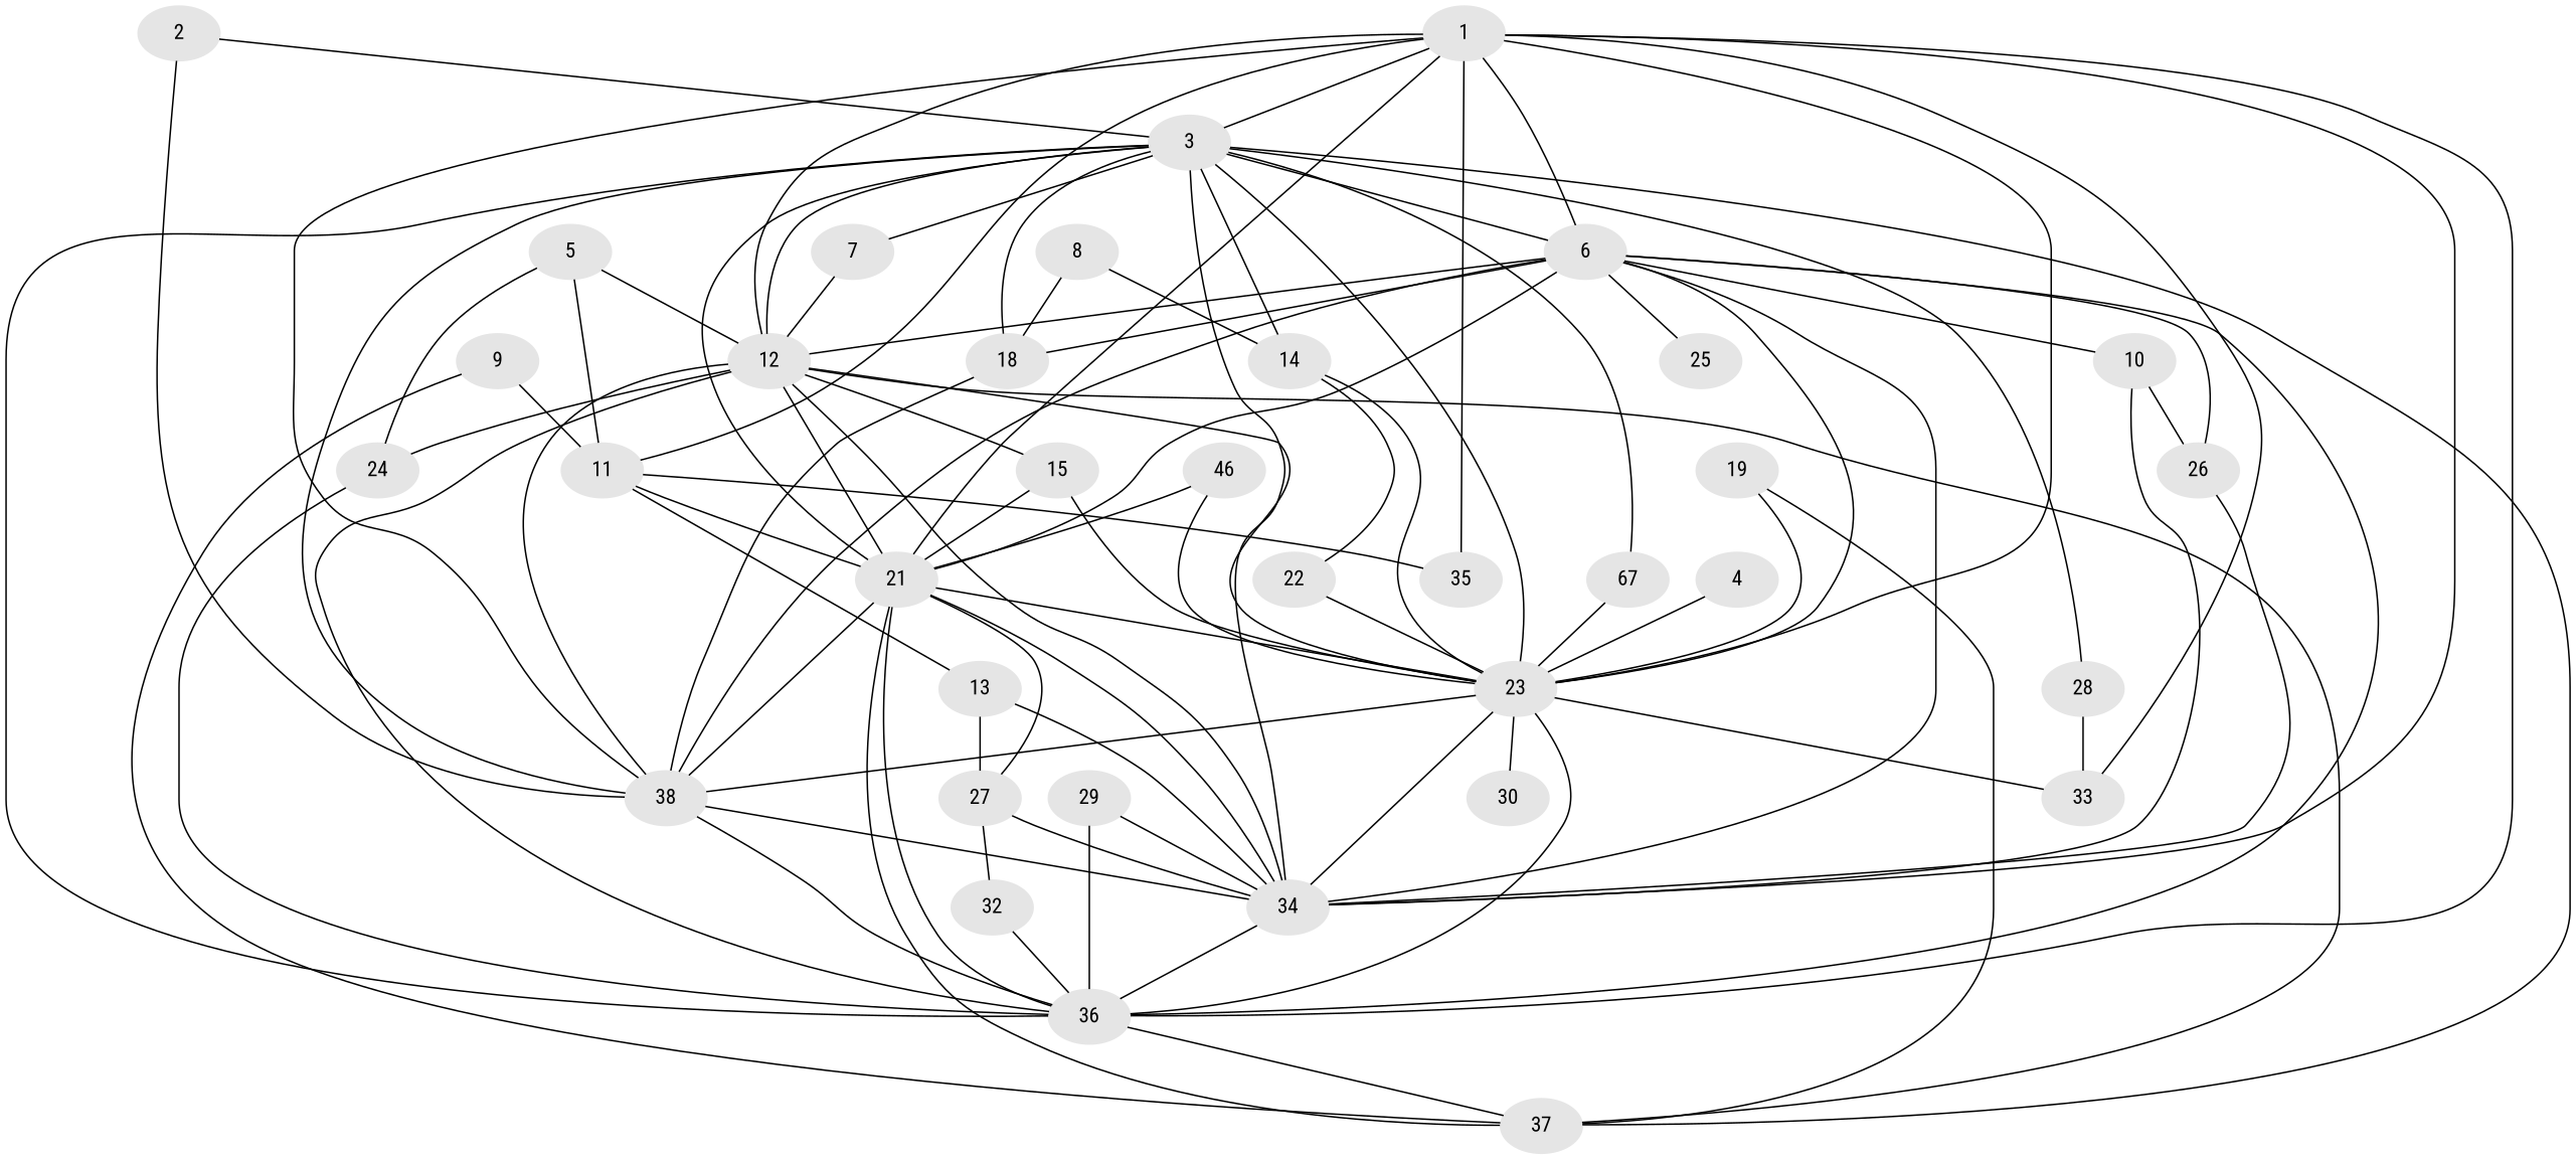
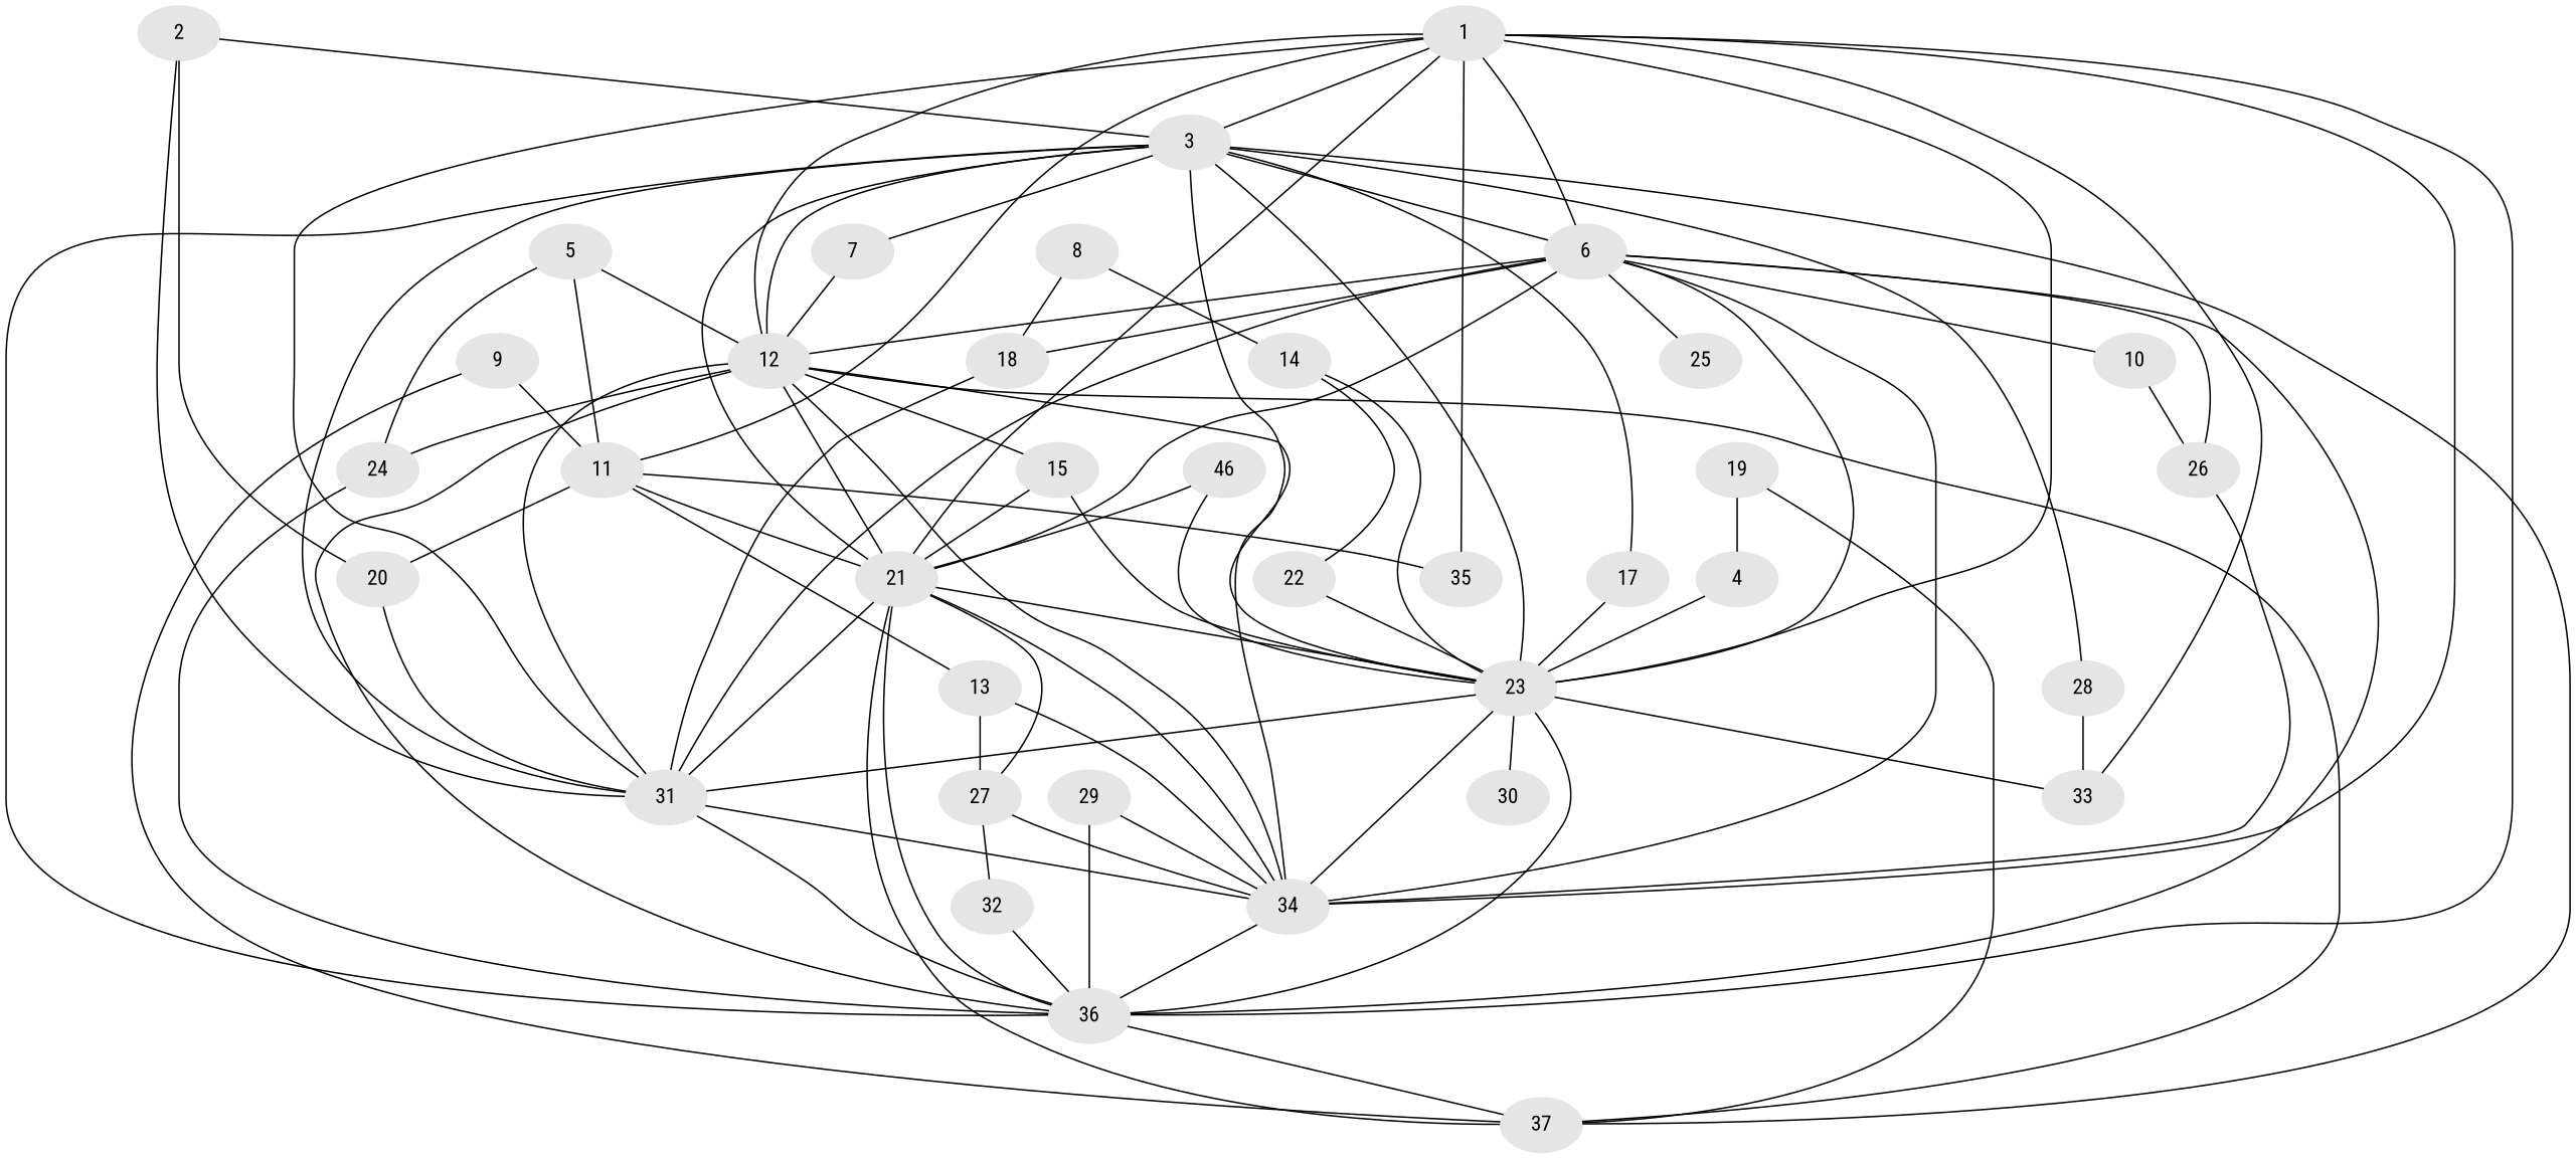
  graph {
    fontname="Roboto Condensed"
    node [color=gray90 fontname="Roboto Condensed" style=filled]
    edge [fontname="Roboto Condensed" weight=1.0]
    1
    3
    6
    11
    12
    21
    23
-   31 [label=38]
+   31
    33
    34
    35
    36
    7
    14
-   17 [label=67]
+   17
    18
    28
    37
    10
    25
    26
+   20
    13
    24
    15
    27
    30
    2
    22
    4
    5
    8
    9
    32
    n35 [label=46]
    19
    29
    1 -- 3 [weight=3.0]
    1 -- 6 [weight=2.0]
    1 -- 11
    1 -- 12 [weight=3.0]
    1 -- 21 [weight=3.0]
    1 -- 23 [weight=3.0]
    1 -- 31 [weight=2.0]
    1 -- 33
    1 -- 34 [weight=3.0]
    1 -- 35
    1 -- 36 [weight=2.0]
    3 -- 6
    3 -- 12
    3 -- 21
    3 -- 23
    3 -- 31
    3 -- 34
    3 -- 36 [weight=2.0]
    3 -- 7
-   3 -- 14 [weight=2.0]
    3 -- 17
-   3 -- 18 [weight=2.0]
    3 -- 28
    3 -- 37
    6 -- 12
    6 -- 21 [weight=2.0]
    6 -- 23
    6 -- 31
    6 -- 34
    6 -- 36
    6 -- 18
    6 -- 10
    6 -- 25
    6 -- 26
    11 -- 21
    11 -- 35
+   11 -- 20
    11 -- 13
    12 -- 21
    12 -- 23
    12 -- 31
    12 -- 34
    12 -- 36
    12 -- 37
    12 -- 24
    12 -- 15
    21 -- 23
    21 -- 31
    21 -- 34
    21 -- 36
    21 -- 37
    21 -- 27
    23 -- 31
    23 -- 33
    23 -- 34
    23 -- 36
    23 -- 30 [weight=2.0]
    31 -- 34 [weight=2.0]
    31 -- 36
    34 -- 36 [weight=2.0]
    36 -- 37
    7 -- 12
    14 -- 23
    14 -- 22
    17 -- 23
    18 -- 31
    28 -- 33
-   10 -- 34
    10 -- 26
    26 -- 34
+   20 -- 31
    13 -- 34
    13 -- 27
    24 -- 36
    15 -- 21
    15 -- 23
    27 -- 34
    27 -- 32
    2 -- 3
    2 -- 31
+   2 -- 20
    22 -- 23
    4 -- 23
    5 -- 11
    5 -- 12
    5 -- 24
    8 -- 14
    8 -- 18
    9 -- 11
    9 -- 37
    32 -- 36
    n35 -- 21
    n35 -- 23
-   19 -- 23
+   19 -- 4
    19 -- 37
    29 -- 34
    29 -- 36
  }
